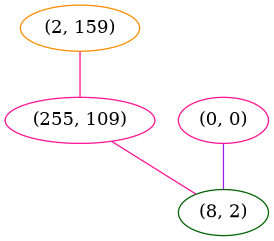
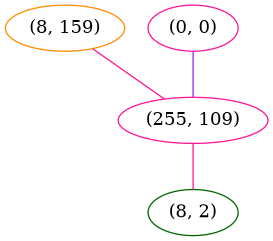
  graph {
    node [color=deeppink]
    edge [color=deeppink weight=1]
-   "(2, 159)" [color=darkorange]
+   "(2, 159)" [color=darkorange label="(8, 159)"]
    "(255, 109)"
    n3 [color=darkgreen label="(8, 2)"]
    "(0, 0)"
    "(2, 159)" -- "(255, 109)"
    "(255, 109)" -- n3
-   "(0, 0)" -- n3 [color=purple weight=4]
+   "(0, 0)" -- "(255, 109)" [color=purple weight=4]
  }
